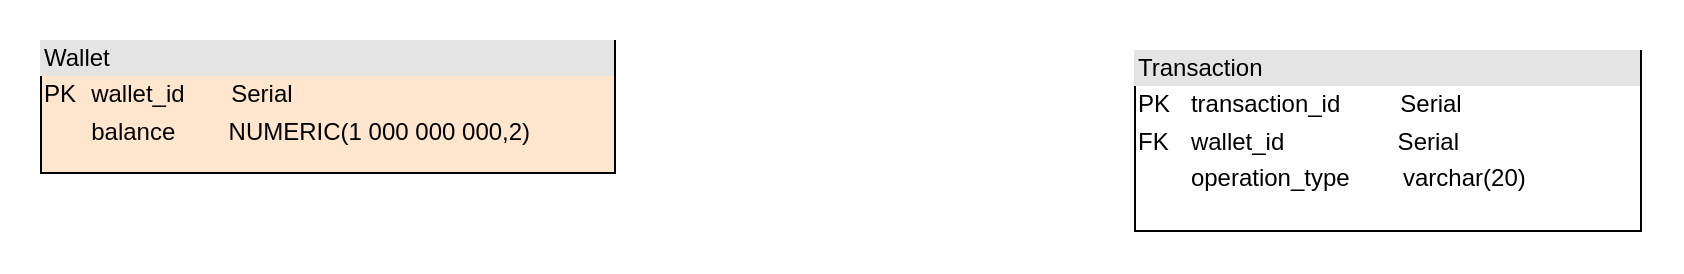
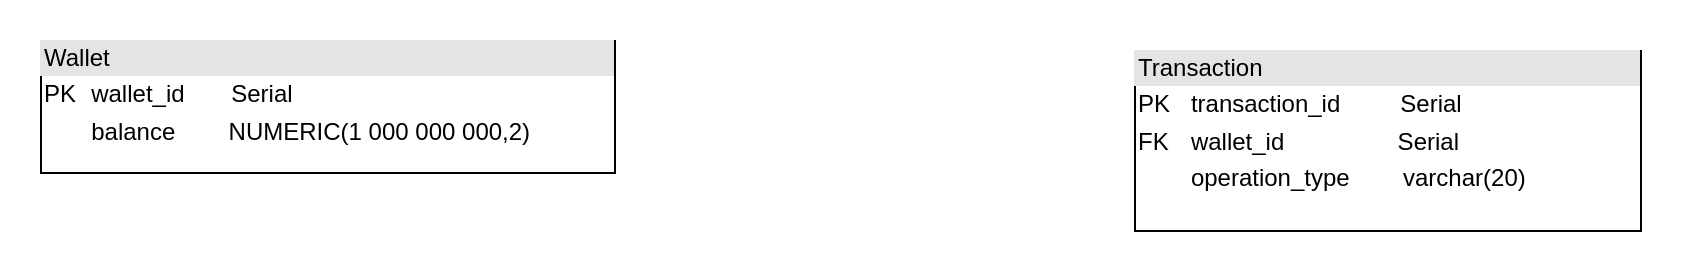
  <mxCell id="0" />
  <mxCell id="1" parent="0" />
  <mxCell id="2" value="&lt;div style=&quot;box-sizing:border-box;width:100%;background:#e4e4e4;padding:2px;&quot;&gt;Transaction&lt;/div&gt;&lt;table style=&quot;width:100%;font-size:1em;&quot; cellpadding=&quot;2&quot; cellspacing=&quot;0&quot;&gt;&lt;tbody&gt;&lt;tr&gt;&lt;td&gt;PK&lt;/td&gt;&lt;td&gt;transaction_id&amp;nbsp; &amp;nbsp; &amp;nbsp; &amp;nbsp; &amp;nbsp;Serial&lt;/td&gt;&lt;/tr&gt;&lt;tr&gt;&lt;td&gt;FK&lt;/td&gt;&lt;td&gt;wallet_id&amp;nbsp; &amp;nbsp; &amp;nbsp; &amp;nbsp; &amp;nbsp; &amp;nbsp; &amp;nbsp; &amp;nbsp; &amp;nbsp;Serial&lt;/td&gt;&lt;/tr&gt;&lt;tr&gt;&lt;td&gt;&lt;/td&gt;&lt;td&gt;operation_type&amp;nbsp; &amp;nbsp; &amp;nbsp; &amp;nbsp; varchar(20)&lt;/td&gt;&lt;/tr&gt;&lt;/tbody&gt;&lt;/table&gt;" style="verticalAlign=top;align=left;overflow=fill;html=1;whiteSpace=wrap;" parent="1" vertex="1"><mxGeometry x="567" y="25" width="253" height="90" as="geometry" /></mxCell>
- <mxCell id="3" value="&lt;div style=&quot;box-sizing:border-box;width:100%;background:#e4e4e4;padding:2px;&quot;&gt;Wallet&lt;/div&gt;&lt;table style=&quot;width:100%;font-size:1em;&quot; cellpadding=&quot;2&quot; cellspacing=&quot;0&quot;&gt;&lt;tbody&gt;&lt;tr&gt;&lt;td&gt;PK&lt;/td&gt;&lt;td&gt;wallet_id&amp;nbsp; &amp;nbsp; &amp;nbsp; &amp;nbsp;Serial&amp;nbsp;&lt;/td&gt;&lt;/tr&gt;&lt;tr&gt;&lt;td&gt;&lt;/td&gt;&lt;td&gt;balance&amp;nbsp; &amp;nbsp; &amp;nbsp; &amp;nbsp; NUMERIC(1 000 000 000,2)&lt;br&gt;&amp;nbsp; &amp;nbsp; &amp;nbsp; &amp;nbsp; &amp;nbsp;&amp;nbsp;&lt;/td&gt;&lt;/tr&gt;&lt;/tbody&gt;&lt;/table&gt;" style="verticalAlign=top;align=left;overflow=fill;html=1;whiteSpace=wrap;fillColor=#ffe6cc;" parent="1" vertex="1"><mxGeometry x="20" y="20" width="287" height="66" as="geometry" /></mxCell>
+ <mxCell id="3" value="&lt;div style=&quot;box-sizing:border-box;width:100%;background:#e4e4e4;padding:2px;&quot;&gt;Wallet&lt;/div&gt;&lt;table style=&quot;width:100%;font-size:1em;&quot; cellpadding=&quot;2&quot; cellspacing=&quot;0&quot;&gt;&lt;tbody&gt;&lt;tr&gt;&lt;td&gt;PK&lt;/td&gt;&lt;td&gt;wallet_id&amp;nbsp; &amp;nbsp; &amp;nbsp; &amp;nbsp;Serial&amp;nbsp;&lt;/td&gt;&lt;/tr&gt;&lt;tr&gt;&lt;td&gt;&lt;/td&gt;&lt;td&gt;balance&amp;nbsp; &amp;nbsp; &amp;nbsp; &amp;nbsp; NUMERIC(1 000 000 000,2)&lt;br&gt;&amp;nbsp; &amp;nbsp; &amp;nbsp; &amp;nbsp; &amp;nbsp;&amp;nbsp;&lt;/td&gt;&lt;/tr&gt;&lt;/tbody&gt;&lt;/table&gt;" style="verticalAlign=top;align=left;overflow=fill;html=1;whiteSpace=wrap;" parent="1" vertex="1"><mxGeometry x="20" y="20" width="287" height="66" as="geometry" /></mxCell>
